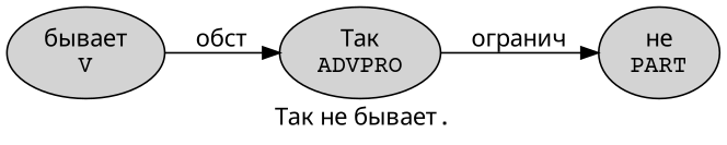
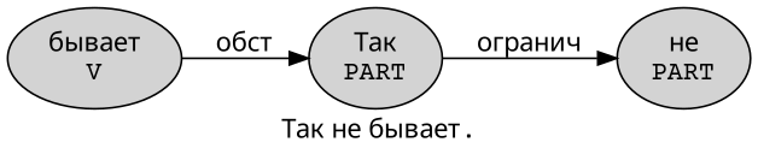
  digraph {
    fontname="Courier Prime"
    label="Так не бывает."
    rankdir=LR
    node [fillcolor=lightgray fontname="Courier Prime" penwidth=1 shape=ellipse style=filled]
    edge [fontname="Courier Prime"]
-   n1 [label="Так\nADVPRO"]
+   n1 [label="Так\nPART"]
    n2 [label="не\nPART"]
    n3 [label="бывает\nV"]
    n1 -> n2 [label="огранич"]
    n3 -> n1 [label="обст"]
  }
